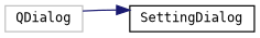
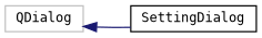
  digraph {
    rankdir=LR
    fontname="DejaVu Sans Mono"
    node [fillcolor=white fontname="DejaVu Sans Mono" fontsize=10 shape=record style=filled]
    n1 [color=grey75 height=0.2 label=QDialog width=0.4]
    n2 [color=black height=0.2 label=SettingDialog width=0.4]
-   n2 -> n1 [color=midnightblue dir=back fontname="DejaVu Sans Mono" fontsize=10 labelfontname=Helvetica labelfontsize=10 style=solid]
+   n1 -> n2 [color=midnightblue dir=back fontname="DejaVu Sans Mono" fontsize=10 labelfontname=Helvetica labelfontsize=10 style=solid]
  }
